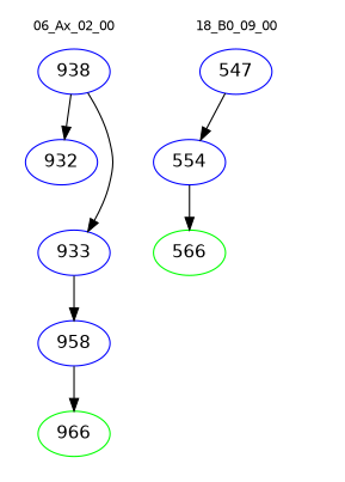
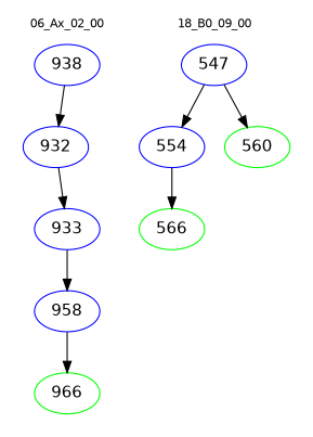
  digraph {
    fontname="DejaVu Sans"
    node [color=blue fontname="DejaVu Sans"]
    edge [color=black fontname="DejaVu Sans"]
    n1 [label=938]
    n2 [label=932]
    n3 [label=958]
    n4 [label=933]
    n5 [color=green label=966]
    n6 [label=547]
    n7 [label=554]
+   n8 [color=green label=560]
    n9 [color=green label=566]
    subgraph cluster_1 {
      color=white
      fontsize=10
      label="06_Ax_02_00"
      n1
      n2
      n3
      n4
      n5
    }
    subgraph cluster_2 {
      color=white
      fontsize=10
      label="18_B0_09_00"
      n6
      n7
+     n8
      n9
    }
    n1 -> n2
-   n1 -> n4
+   n2 -> n4
    n3 -> n5
    n4 -> n3
    n6 -> n7
+   n6 -> n8
    n7 -> n9
  }
